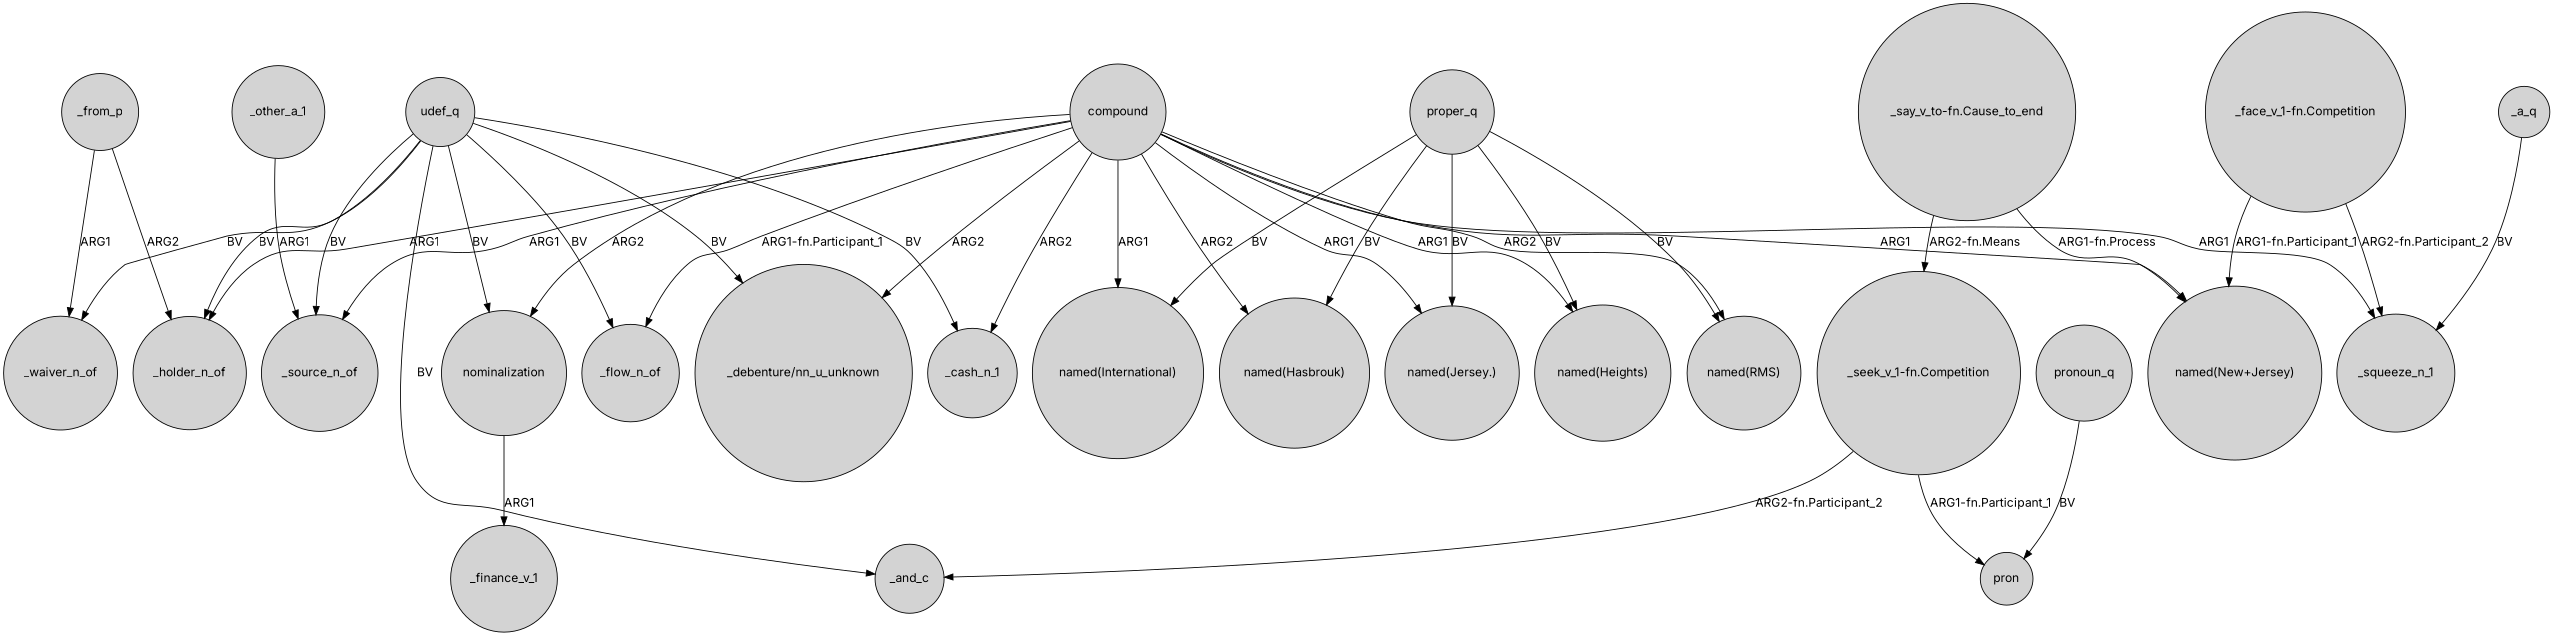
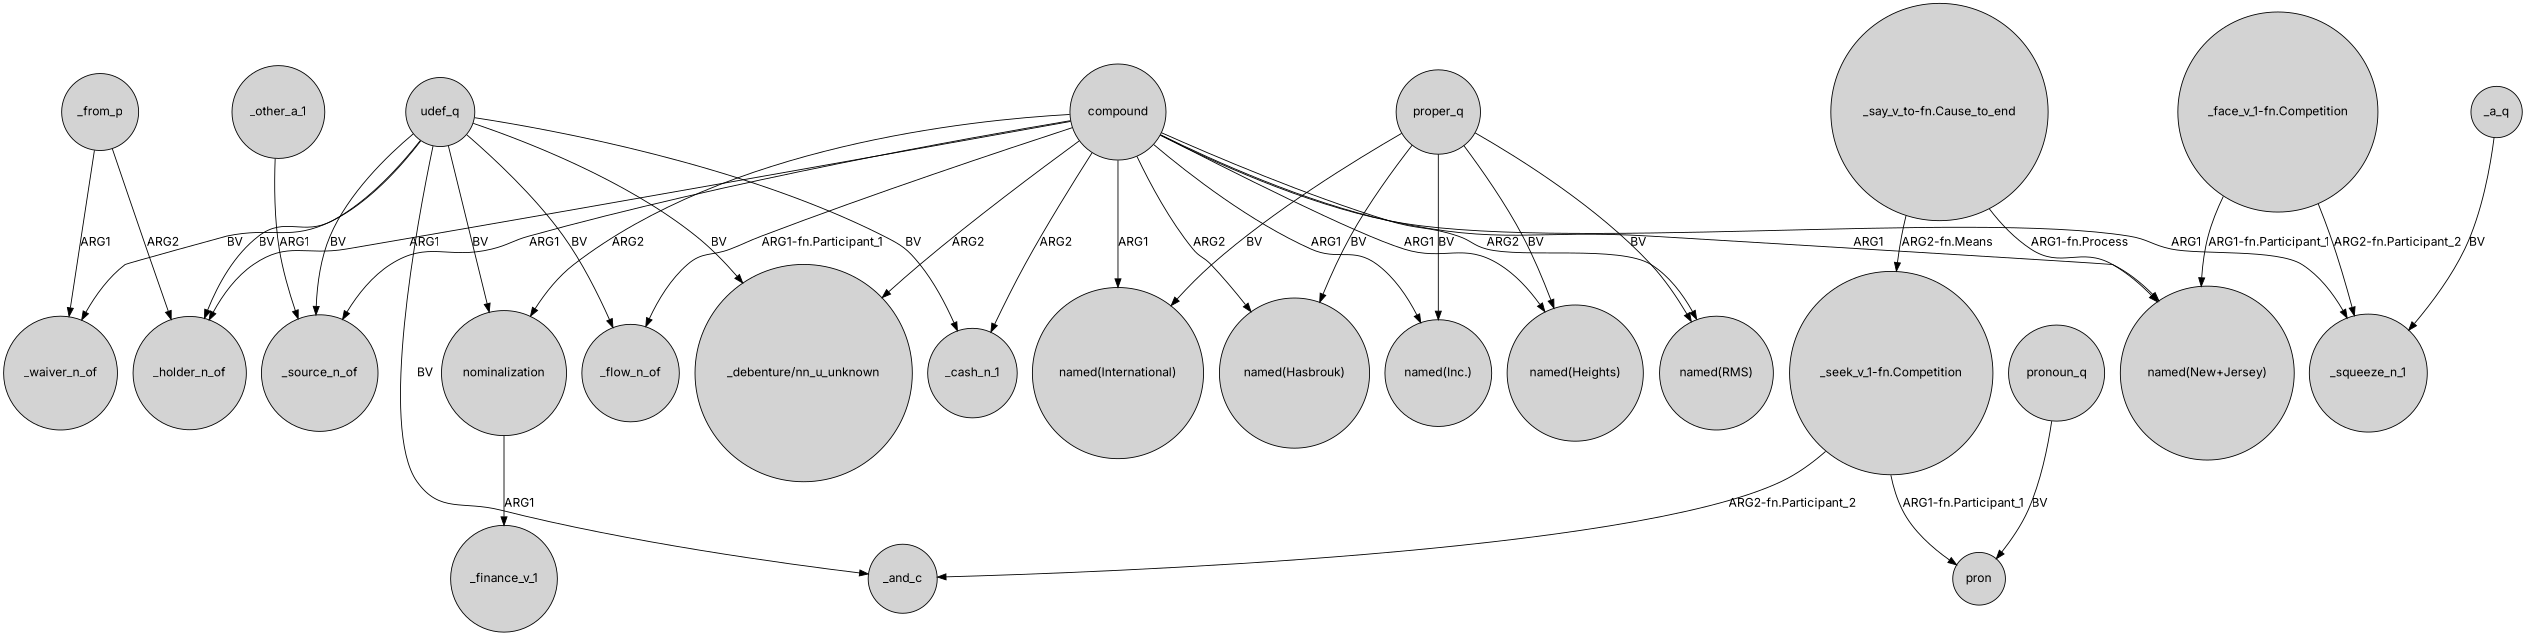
  digraph {
    fontname=Inter
    node [fontname=Inter shape=circle style=filled]
    edge [fontname=Inter]
    compound
    _holder_n_of
    "named(New+Jersey)"
    _cash_n_1
    _source_n_of
    nominalization
    "named(Hasbrouk)"
    "named(International)"
    _squeeze_n_1
-   "named(Inc.)" [label="named(Jersey.)"]
+   "named(Inc.)"
    _flow_n_of
    "_debenture/nn_u_unknown"
    "named(RMS)"
    "named(Heights)"
    _finance_v_1
    proper_q
    udef_q
    _waiver_n_of
    _and_c
    _from_p
    _other_a_1
    "_seek_v_1-fn.Competition"
    pron
    _a_q
    pronoun_q
    "_face_v_1-fn.Competition"
    "_say_v_to-fn.Cause_to_end"
    compound -> _holder_n_of [label=ARG1]
    compound -> "named(New+Jersey)" [label=ARG1]
    compound -> _cash_n_1 [label=ARG2]
    compound -> _source_n_of [label=ARG1]
    compound -> nominalization [label=ARG2]
    compound -> "named(Hasbrouk)" [label=ARG2]
    compound -> "named(International)" [label=ARG1]
    compound -> _squeeze_n_1 [label=ARG1]
    compound -> "named(Inc.)" [label=ARG1]
    compound -> _flow_n_of [label="ARG1-fn.Participant_1"]
    compound -> "_debenture/nn_u_unknown" [label=ARG2]
    compound -> "named(RMS)" [label=ARG2]
    compound -> "named(Heights)" [label=ARG1]
    nominalization -> _finance_v_1 [label=ARG1]
    proper_q -> "named(Hasbrouk)" [label=BV]
    proper_q -> "named(International)" [label=BV]
    proper_q -> "named(Inc.)" [label=BV]
    proper_q -> "named(RMS)" [label=BV]
    proper_q -> "named(Heights)" [label=BV]
    udef_q -> _holder_n_of [label=BV]
    udef_q -> _cash_n_1 [label=BV]
    udef_q -> _source_n_of [label=BV]
    udef_q -> nominalization [label=BV]
    udef_q -> _flow_n_of [label=BV]
    udef_q -> "_debenture/nn_u_unknown" [label=BV]
    udef_q -> _waiver_n_of [label=BV]
    udef_q -> _and_c [label=BV]
    _from_p -> _holder_n_of [label=ARG2]
    _from_p -> _waiver_n_of [label=ARG1]
    _other_a_1 -> _source_n_of [label=ARG1]
    "_seek_v_1-fn.Competition" -> _and_c [label="ARG2-fn.Participant_2"]
    "_seek_v_1-fn.Competition" -> pron [label="ARG1-fn.Participant_1"]
    _a_q -> _squeeze_n_1 [label=BV]
    pronoun_q -> pron [label=BV]
    "_face_v_1-fn.Competition" -> "named(New+Jersey)" [label="ARG1-fn.Participant_1"]
    "_face_v_1-fn.Competition" -> _squeeze_n_1 [label="ARG2-fn.Participant_2"]
    "_say_v_to-fn.Cause_to_end" -> "named(New+Jersey)" [label="ARG1-fn.Process"]
    "_say_v_to-fn.Cause_to_end" -> "_seek_v_1-fn.Competition" [label="ARG2-fn.Means"]
  }
